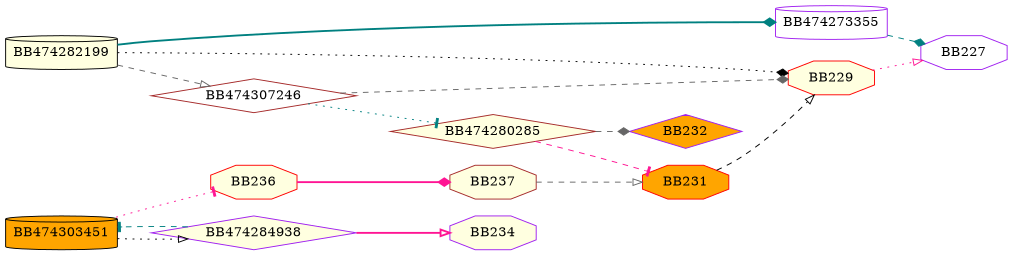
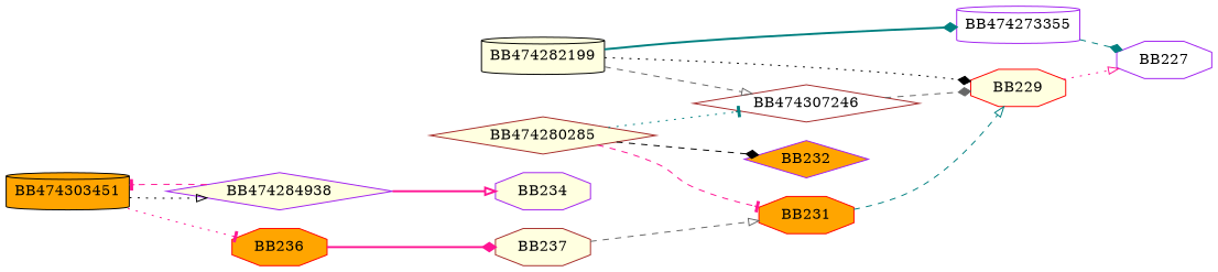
  digraph {
    rankdir=LR
    node [color=purple fillcolor=lightyellow shape=octagon style=filled]
    edge [arrowhead=diamond color=teal style=dashed]
    BB474273355 [fillcolor=white shape=cylinder]
    BB227 [fillcolor=white]
    BB474282199 [color=black shape=cylinder]
    BB474307246 [color=brown fillcolor=white shape=diamond]
    BB229 [color=red]
    BB474280285 [color=brown shape=diamond]
    BB231 [color=red fillcolor=orange]
    BB232 [fillcolor=orange shape=diamond]
    BB234
    BB474284938 [shape=diamond]
    BB474303451 [color=black fillcolor=orange shape=cylinder]
-   BB236 [color=red]
+   BB236 [color=red fillcolor=orange]
    BB237 [color=brown]
    BB474273355 -> BB227
    BB474282199 -> BB474273355 [style=bold]
    BB474282199 -> BB474307246 [arrowhead=onormal color=gray40]
    BB474282199 -> BB229 [color=black style=dotted]
    BB474307246 -> BB229 [color=gray40]
-   BB474307246 -> BB474280285 [arrowhead=tee style=dotted]
+   BB474280285 -> BB474307246 [arrowhead=tee style=dotted]
    BB229 -> BB227 [arrowhead=onormal color=deeppink style=dotted]
    BB474280285 -> BB231 [arrowhead=tee color=deeppink]
-   BB474280285 -> BB232 [color=gray40]
-   BB231 -> BB229 [arrowhead=onormal color=black]
+   BB474280285 -> BB232 [color=black]
+   BB231 -> BB229 [arrowhead=onormal]
    BB474284938 -> BB234 [arrowhead=onormal color=deeppink style=bold]
-   BB474284938 -> BB474303451 [arrowhead=tee]
+   BB474284938 -> BB474303451 [arrowhead=tee color=deeppink]
    BB474303451 -> BB474284938 [arrowhead=onormal color=black style=dotted]
    BB474303451 -> BB236 [arrowhead=tee color=deeppink style=dotted]
    BB236 -> BB237 [color=deeppink style=bold]
    BB237 -> BB231 [arrowhead=onormal color=gray40]
  }
